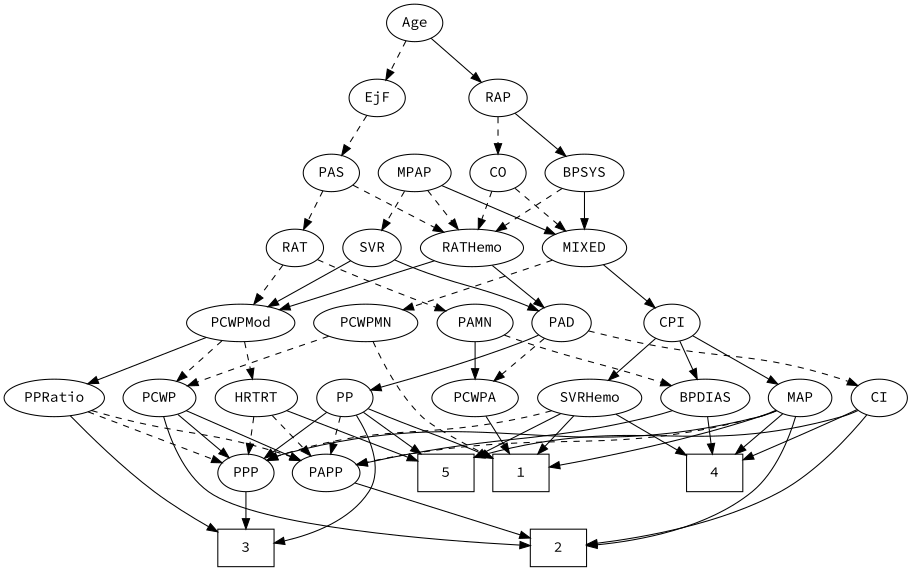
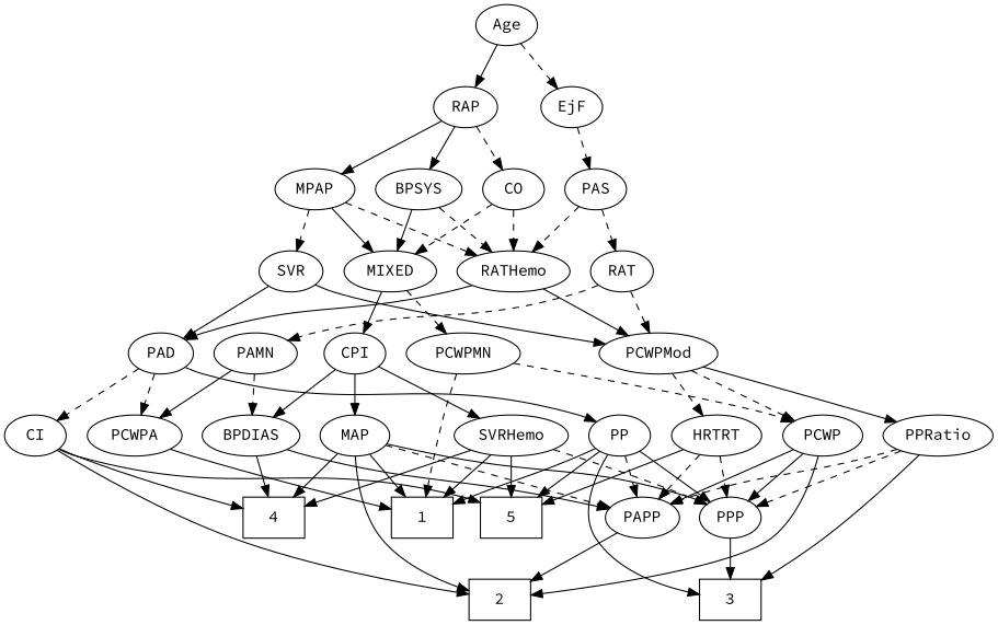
  strict digraph {
    fontname="Source Code Pro"
    node [fontname="Source Code Pro"]
    edge [fontname="Source Code Pro" style=solid]
    1 [height=0.5 shape=box width=0.75]
    2 [height=0.5 shape=box width=0.75]
    3 [height=0.5 shape=box width=0.75]
    4 [height=0.5 shape=box width=0.75]
    5 [height=0.5 shape=box width=0.75]
    Age [height=0.5 width=0.75]
    EjF [height=0.5 width=0.75]
    RAP [height=0.5 width=0.77632]
    PAS [height=0.5 width=0.75]
    MPAP [height=0.5 width=0.97491]
    BPSYS [height=0.5 width=1.0471]
    CO [height=0.5 width=0.75]
    RATHemo [height=0.5 width=1.3721]
    RAT [height=0.5 width=0.75827]
    MIXED [height=0.5 width=1.1193]
    SVR [height=0.5 width=0.77632]
    PAD [height=0.5 width=0.79437]
    PCWPMod [height=0.5 width=1.4443]
    PAMN [height=0.5 width=1.011]
    CPI [height=0.5 width=0.75]
    PCWPMN [height=0.5 width=1.3902]
    BPDIAS [height=0.5 width=1.1735]
    SVRHemo [height=0.5 width=1.3902]
    MAP [height=0.5 width=0.84854]
    PCWP [height=0.5 width=0.97491]
    PAPP [height=0.5 width=0.88464]
    PPP [height=0.5 width=0.75]
    PCWPA [height=0.5 width=1.1555]
    PP [height=0.5 width=0.75]
    CI [height=0.5 width=0.75]
    PPRatio [height=0.5 width=1.1013]
    HRTRT [height=0.5 width=1.1013]
    Age -> EjF [style=dashed]
    Age -> RAP
    EjF -> PAS [style=dashed]
+   RAP -> MPAP
    RAP -> BPSYS
    RAP -> CO [style=dashed]
    PAS -> RATHemo [style=dashed]
    PAS -> RAT [style=dashed]
    MPAP -> RATHemo [style=dashed]
    MPAP -> MIXED
    MPAP -> SVR [style=dashed]
    BPSYS -> RATHemo [style=dashed]
    BPSYS -> MIXED
    CO -> RATHemo [style=dashed]
    CO -> MIXED [style=dashed]
    RATHemo -> PAD
    RATHemo -> PCWPMod
    RAT -> PCWPMod [style=dashed]
    RAT -> PAMN [style=dashed]
    MIXED -> CPI
    MIXED -> PCWPMN [style=dashed]
    SVR -> PAD
    SVR -> PCWPMod
    PAD -> PCWPA [style=dashed]
    PAD -> PP
    PAD -> CI [style=dashed]
    PCWPMod -> PCWP [style=dashed]
    PCWPMod -> PPRatio
    PCWPMod -> HRTRT [style=dashed]
    PAMN -> BPDIAS [style=dashed]
    PAMN -> PCWPA
    CPI -> BPDIAS
    CPI -> SVRHemo
    CPI -> MAP
    PCWPMN -> 1 [style=dashed]
    PCWPMN -> PCWP [style=dashed]
    BPDIAS -> 4
    BPDIAS -> PAPP
    SVRHemo -> 1
    SVRHemo -> 4
    SVRHemo -> 5
    SVRHemo -> PPP [style=dashed]
    MAP -> 1
    MAP -> 2
    MAP -> 4
    MAP -> PAPP [style=dashed]
    MAP -> PPP
    PCWP -> 2
    PCWP -> PAPP
    PCWP -> PPP
    PAPP -> 2
    PPP -> 3
    PCWPA -> 1
    PP -> 1
    PP -> 3
    PP -> 5
    PP -> PAPP [style=dashed]
    PP -> PPP
    CI -> 2
    CI -> 4
    CI -> 5
    PPRatio -> 3
    PPRatio -> PAPP [style=dashed]
    PPRatio -> PPP [style=dashed]
    HRTRT -> 5
    HRTRT -> PAPP [style=dashed]
    HRTRT -> PPP [style=dashed]
  }
